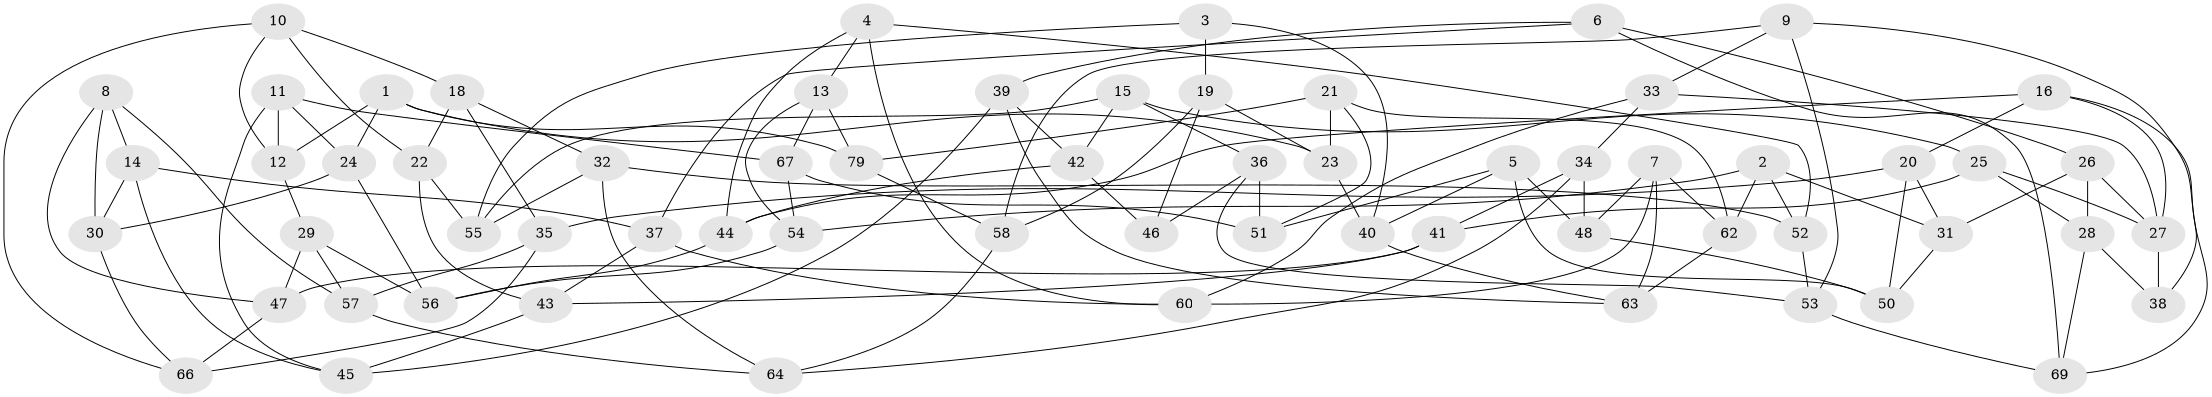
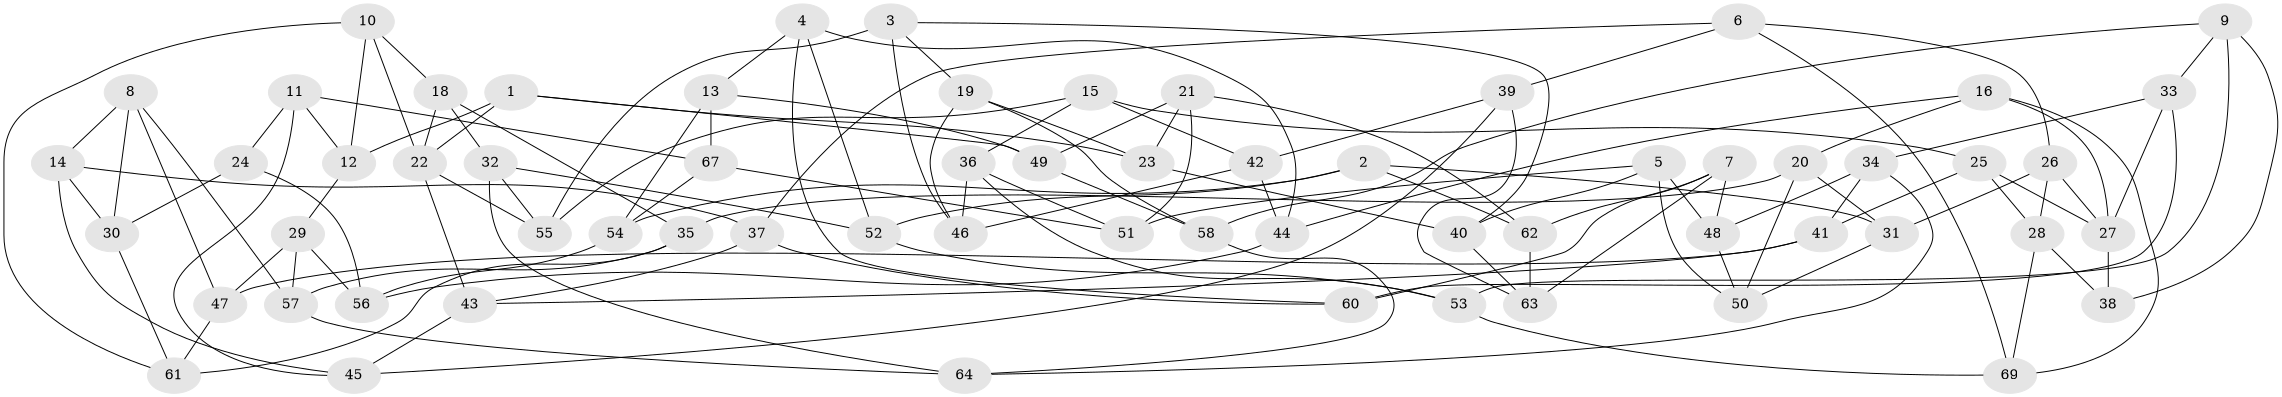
  graph {
    node [color=gray90 style=filled]
    1
    12
    23
    24
-   49 [label=79]
+   49
    29
    40
    30
    56
    58
    2
    31
    52
    54
    62
    50
    53
    63
    3
    19
    46
    55
    4
    13
    44
    60
    n27 [label=67]
    5
    48
    51
    6
    26
    37
    39
    n35 [label=69]
    27
    28
    43
    45
    42
    7
    8
    14
    47
    57
-   61 [label=66]
+   61
    64
    9
    33
    38
    34
    10
    18
    22
    32
    35
    11
    15
    25
    36
    41
    16
    20
    21
    1 -- 12
    1 -- 23
-   1 -- 24
+   1 -- 22
    1 -- 49
    12 -- 29
    23 -- 40
    24 -- 30
    24 -- 56
    49 -- 58
    29 -- 56
    29 -- 47
    29 -- 57
    40 -- 63
    30 -- 61
    58 -- 64
    2 -- 31
    2 -- 52
    2 -- 54
    2 -- 62
    31 -- 50
    52 -- 53
    54 -- 56
    62 -- 63
    53 -- n35
    3 -- 40
    3 -- 19
+   3 -- 46
    3 -- 55
    19 -- 23
    19 -- 58
    19 -- 46
    4 -- 52
    4 -- 13
    4 -- 44
    4 -- 60
    13 -- 49
    13 -- 54
    13 -- n27
    44 -- 56
    n27 -- 54
    n27 -- 51
    5 -- 40
    5 -- 50
    5 -- 48
    5 -- 51
    48 -- 50
    6 -- 26
    6 -- 37
    6 -- 39
    6 -- n35
    26 -- 31
    26 -- 27
    26 -- 28
    37 -- 60
    37 -- 43
    39 -- 63
    39 -- 45
    39 -- 42
    27 -- 38
    28 -- n35
    28 -- 38
    43 -- 45
    42 -- 46
    42 -- 44
    7 -- 62
    7 -- 63
    7 -- 60
    7 -- 48
    8 -- 30
    8 -- 14
    8 -- 47
    8 -- 57
    14 -- 30
    14 -- 37
    14 -- 45
    47 -- 61
    57 -- 64
    9 -- 58
    9 -- 53
    9 -- 33
    9 -- 38
    33 -- 60
    33 -- 27
    33 -- 34
    34 -- 48
    34 -- 64
    34 -- 41
    10 -- 12
    10 -- 61
    10 -- 18
    10 -- 22
    18 -- 22
    18 -- 32
    18 -- 35
    22 -- 55
    22 -- 43
    32 -- 52
    32 -- 55
    32 -- 64
    35 -- 57
    35 -- 61
    11 -- 12
    11 -- 24
    11 -- n27
    11 -- 45
    15 -- 55
    15 -- 42
    15 -- 25
    15 -- 36
    25 -- 27
    25 -- 28
    25 -- 41
    36 -- 53
    36 -- 46
    36 -- 51
    41 -- 43
    41 -- 47
    16 -- 44
    16 -- n35
    16 -- 27
    16 -- 20
    20 -- 31
    20 -- 50
    20 -- 35
    21 -- 23
    21 -- 49
    21 -- 62
    21 -- 51
  }
